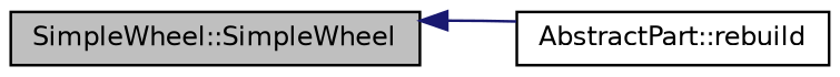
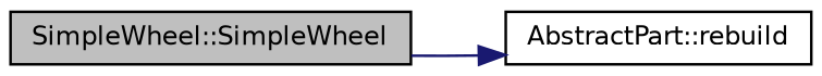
  digraph {
    rankdir=LR
    node [color=black fontname=Helvetica fontsize=10 shape=record style=filled]
    n1 [fillcolor=grey75 fontcolor=black height=0.2 label="SimpleWheel::SimpleWheel" width=0.4]
    n2 [fillcolor=white height=0.2 label="AbstractPart::rebuild" width=0.4]
-   n2 -> n1 [color=midnightblue fontname=Helvetica fontsize=10 labelfontname=Helvetica labelfontsize=10 style=solid]
+   n1 -> n2 [color=midnightblue fontname=Helvetica fontsize=10 labelfontname=Helvetica labelfontsize=10 style=solid]
  }
